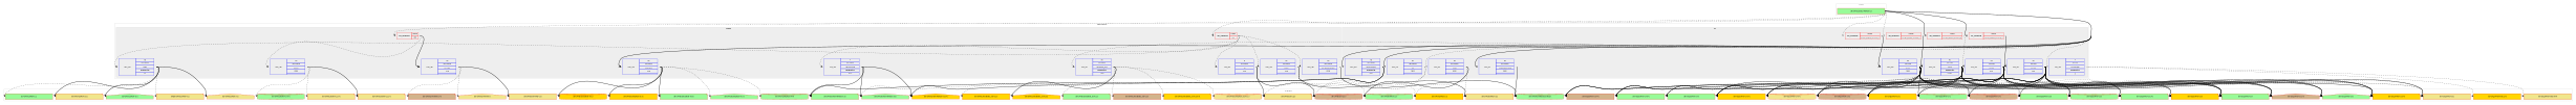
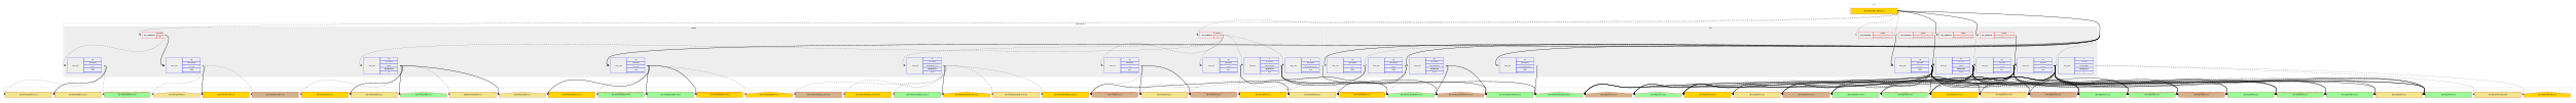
  digraph {
    compound=true
    concentrate=true
    fontname="Comic Neue"
    fontsize=10
    newrank=true
    rankdir=TB
    ranksep=1.5
    node [color=red fontname="Comic Neue" fontsize=10 shape=none style=filled]
    edge [arrowhead=vee fontname="Comic Neue" headport=w style=dashed tailport=e weight=100]
-   n1 [fillcolor=palegreen label="dev-python/jaraco-itertools-2.3" shape=box width=4]
+   n1 [fillcolor=gold label="dev-python/jaraco-itertools-2.3" shape=box width=4]
    n2 [color=blue label=<<TABLE BORDER="0" CELLBORDER="1" CELLSPACING="0" CELLPADDING="4" WIDTH="220"><TR><TD ROWSPAN="6" CELLPADDING="30">pack_dep</TD></TR><TR><TD WIDTH="110">no</TD></TR><TR><TD>dev-python</TD></TR><TR><TD>sphinx</TD></TR><TR><TD>none</TD></TR><TR><TD></TD></TR></TABLE>> style=""]
    n3 [color=blue label=<<TABLE BORDER="0" CELLBORDER="1" CELLSPACING="0" CELLPADDING="4" WIDTH="220"><TR><TD ROWSPAN="6" CELLPADDING="30">pack_dep</TD></TR><TR><TD WIDTH="110">no</TD></TR><TR><TD>dev-python</TD></TR><TR><TD>rst-linker</TD></TR><TR><TD>none</TD></TR><TR><TD></TD></TR></TABLE>> style=""]
    n4 [label=<<TABLE BORDER="0" CELLBORDER="1" CELLSPACING="0" CELLPADDING="4"><TR><TD ROWSPAN="3" CELLPADDING="10">use_conditional</TD></TR><TR><TD>positive</TD></TR><TR><TD>doc</TD></TR></TABLE>> style=""]
    n5 [color=blue label=<<TABLE BORDER="0" CELLBORDER="1" CELLSPACING="0" CELLPADDING="4" WIDTH="220"><TR><TD ROWSPAN="6" CELLPADDING="30">pack_dep</TD></TR><TR><TD WIDTH="110">no</TD></TR><TR><TD>dev-python</TD></TR><TR><TD>namespace-jaraco</TD></TR><TR><TD>none</TD></TR><TR><TD></TD></TR></TABLE>> style=""]
    n6 [color=blue label=<<TABLE BORDER="0" CELLBORDER="1" CELLSPACING="0" CELLPADDING="4" WIDTH="220"><TR><TD ROWSPAN="6" CELLPADDING="30">pack_dep</TD></TR><TR><TD WIDTH="110">no</TD></TR><TR><TD>dev-python</TD></TR><TR><TD>six</TD></TR><TR><TD>none</TD></TR><TR><TD></TD></TR></TABLE>> style=""]
    n7 [color=blue label=<<TABLE BORDER="0" CELLBORDER="1" CELLSPACING="0" CELLPADDING="4" WIDTH="220"><TR><TD ROWSPAN="6" CELLPADDING="30">pack_dep</TD></TR><TR><TD WIDTH="110">no</TD></TR><TR><TD>dev-python</TD></TR><TR><TD>inflect</TD></TR><TR><TD>none</TD></TR><TR><TD></TD></TR></TABLE>> style=""]
    n8 [color=blue label=<<TABLE BORDER="0" CELLBORDER="1" CELLSPACING="0" CELLPADDING="4" WIDTH="220"><TR><TD ROWSPAN="6" CELLPADDING="30">pack_dep</TD></TR><TR><TD WIDTH="110">no</TD></TR><TR><TD>dev-python</TD></TR><TR><TD>more-itertools</TD></TR><TR><TD>greaterequal</TD></TR><TR><TD>4.0.0</TD></TR></TABLE>> style=""]
    n9 [color=blue label=<<TABLE BORDER="0" CELLBORDER="1" CELLSPACING="0" CELLPADDING="4" WIDTH="220"><TR><TD ROWSPAN="6" CELLPADDING="30">pack_dep</TD></TR><TR><TD WIDTH="110">no</TD></TR><TR><TD>dev-python</TD></TR><TR><TD>pytest</TD></TR><TR><TD>greaterequal</TD></TR><TR><TD>2.8</TD></TR></TABLE>> style=""]
    n10 [label=<<TABLE BORDER="0" CELLBORDER="1" CELLSPACING="0" CELLPADDING="4"><TR><TD ROWSPAN="3" CELLPADDING="10">use_conditional</TD></TR><TR><TD>positive</TD></TR><TR><TD>test</TD></TR></TABLE>> style=""]
    n11 [color=blue label=<<TABLE BORDER="0" CELLBORDER="1" CELLSPACING="0" CELLPADDING="4" WIDTH="220"><TR><TD ROWSPAN="6" CELLPADDING="30">pack_dep</TD></TR><TR><TD WIDTH="110">no</TD></TR><TR><TD>dev-python</TD></TR><TR><TD>setuptools</TD></TR><TR><TD>none</TD></TR><TR><TD></TD></TR></TABLE>> style=""]
    n12 [color=blue label=<<TABLE BORDER="0" CELLBORDER="1" CELLSPACING="0" CELLPADDING="4" WIDTH="220"><TR><TD ROWSPAN="6" CELLPADDING="30">pack_dep</TD></TR><TR><TD WIDTH="110">no</TD></TR><TR><TD>dev-python</TD></TR><TR><TD>setuptools_scm</TD></TR><TR><TD>greaterequal</TD></TR><TR><TD>1.15.0</TD></TR></TABLE>> style=""]
    n13 [color=blue label=<<TABLE BORDER="0" CELLBORDER="1" CELLSPACING="0" CELLPADDING="4" WIDTH="220"><TR><TD ROWSPAN="6" CELLPADDING="30">pack_dep</TD></TR><TR><TD WIDTH="110">no</TD></TR><TR><TD>dev-lang</TD></TR><TR><TD>python</TD></TR><TR><TD>greaterequal</TD></TR><TR><TD>2.7.5-r2</TD></TR></TABLE>> style=""]
    n14 [label=<<TABLE BORDER="0" CELLBORDER="1" CELLSPACING="0" CELLPADDING="4"><TR><TD ROWSPAN="3" CELLPADDING="10">use_conditional</TD></TR><TR><TD>positive</TD></TR><TR><TD>python_targets_python2_7</TD></TR></TABLE>> style=""]
    n15 [color=blue label=<<TABLE BORDER="0" CELLBORDER="1" CELLSPACING="0" CELLPADDING="4" WIDTH="220"><TR><TD ROWSPAN="6" CELLPADDING="30">pack_dep</TD></TR><TR><TD WIDTH="110">no</TD></TR><TR><TD>dev-lang</TD></TR><TR><TD>python</TD></TR><TR><TD>none</TD></TR><TR><TD></TD></TR></TABLE>> style=""]
    n16 [label=<<TABLE BORDER="0" CELLBORDER="1" CELLSPACING="0" CELLPADDING="4"><TR><TD ROWSPAN="3" CELLPADDING="10">use_conditional</TD></TR><TR><TD>positive</TD></TR><TR><TD>python_targets_python3_4</TD></TR></TABLE>> style=""]
    n17 [color=blue label=<<TABLE BORDER="0" CELLBORDER="1" CELLSPACING="0" CELLPADDING="4" WIDTH="220"><TR><TD ROWSPAN="6" CELLPADDING="30">pack_dep</TD></TR><TR><TD WIDTH="110">no</TD></TR><TR><TD>dev-lang</TD></TR><TR><TD>python</TD></TR><TR><TD>none</TD></TR><TR><TD></TD></TR></TABLE>> style=""]
    n18 [label=<<TABLE BORDER="0" CELLBORDER="1" CELLSPACING="0" CELLPADDING="4"><TR><TD ROWSPAN="3" CELLPADDING="10">use_conditional</TD></TR><TR><TD>positive</TD></TR><TR><TD>python_targets_python3_5</TD></TR></TABLE>> style=""]
    n19 [color=blue label=<<TABLE BORDER="0" CELLBORDER="1" CELLSPACING="0" CELLPADDING="4" WIDTH="220"><TR><TD ROWSPAN="6" CELLPADDING="30">pack_dep</TD></TR><TR><TD WIDTH="110">no</TD></TR><TR><TD>dev-lang</TD></TR><TR><TD>python</TD></TR><TR><TD>none</TD></TR><TR><TD></TD></TR></TABLE>> style=""]
    n20 [label=<<TABLE BORDER="0" CELLBORDER="1" CELLSPACING="0" CELLPADDING="4"><TR><TD ROWSPAN="3" CELLPADDING="10">use_conditional</TD></TR><TR><TD>positive</TD></TR><TR><TD>python_targets_python3_6</TD></TR></TABLE>> style=""]
    n21 [color=blue label=<<TABLE BORDER="0" CELLBORDER="1" CELLSPACING="0" CELLPADDING="4" WIDTH="220"><TR><TD ROWSPAN="6" CELLPADDING="30">pack_dep</TD></TR><TR><TD WIDTH="110">no</TD></TR><TR><TD>dev-lang</TD></TR><TR><TD>python-exec</TD></TR><TR><TD>greaterequal</TD></TR><TR><TD>2</TD></TR></TABLE>> style=""]
    n22 [color=blue label=<<TABLE BORDER="0" CELLBORDER="1" CELLSPACING="0" CELLPADDING="4" WIDTH="220"><TR><TD ROWSPAN="6" CELLPADDING="30">pack_dep</TD></TR><TR><TD WIDTH="110">no</TD></TR><TR><TD>dev-python</TD></TR><TR><TD>inflect</TD></TR><TR><TD>none</TD></TR><TR><TD></TD></TR></TABLE>> style=""]
    n23 [color=blue label=<<TABLE BORDER="0" CELLBORDER="1" CELLSPACING="0" CELLPADDING="4" WIDTH="220"><TR><TD ROWSPAN="6" CELLPADDING="30">pack_dep</TD></TR><TR><TD WIDTH="110">no</TD></TR><TR><TD>dev-python</TD></TR><TR><TD>more-itertools</TD></TR><TR><TD>greaterequal</TD></TR><TR><TD>4.0.0</TD></TR></TABLE>> style=""]
    n24 [color=blue label=<<TABLE BORDER="0" CELLBORDER="1" CELLSPACING="0" CELLPADDING="4" WIDTH="220"><TR><TD ROWSPAN="6" CELLPADDING="30">pack_dep</TD></TR><TR><TD WIDTH="110">no</TD></TR><TR><TD>dev-python</TD></TR><TR><TD>namespace-jaraco</TD></TR><TR><TD>none</TD></TR><TR><TD></TD></TR></TABLE>> style=""]
    n25 [color=blue label=<<TABLE BORDER="0" CELLBORDER="1" CELLSPACING="0" CELLPADDING="4" WIDTH="220"><TR><TD ROWSPAN="6" CELLPADDING="30">pack_dep</TD></TR><TR><TD WIDTH="110">no</TD></TR><TR><TD>dev-python</TD></TR><TR><TD>six</TD></TR><TR><TD>none</TD></TR><TR><TD></TD></TR></TABLE>> style=""]
    n26 [fillcolor=khaki label="dev-python/sphinx-2.2.2-r1" shape=note width=4]
    n27 [fillcolor=khaki label="dev-python/sphinx-1.2.3-r1" shape=note width=4]
    n28 [fillcolor=palegreen label="dev-python/sphinx-1.7.5-r1" shape=cylinder width=4]
-   n29 [fillcolor=khaki label="dev-python/rst-linker-1.10" shape=box width=4]
+   n29 [fillcolor=gold label="dev-python/rst-linker-1.10" shape=box width=4]
    n30 [fillcolor=khaki label="dev-python/rst-linker-1.7" shape=house width=4]
    n31 [fillcolor=tan label="dev-python/rst-linker-1.9-r1" shape=note width=4]
-   n32 [fillcolor=palegreen label="dev-python/namespace-jaraco-1" shape=cylinder width=4]
+   n32 [fillcolor=palegreen label="dev-python/namespace-jaraco-1" shape=house width=4]
    n33 [fillcolor=tan label="dev-python/six-1.10.0" shape=cylinder width=4]
    n34 [fillcolor=khaki label="dev-python/six-1.11.0" shape=note width=4]
+   n35 [fillcolor=tan label="dev-python/six-1.12.0" shape=cylinder width=4]
    n36 [fillcolor=khaki label="dev-python/inflect-0.2.5" shape=note width=4]
    n37 [fillcolor=gold label="dev-python/inflect-1.0.1" shape=box width=4]
-   n38 [fillcolor=palegreen label="dev-python/inflect-2.1.0" shape=cylinder width=4]
-   n39 [fillcolor=gold label="dev-python/more-itertools-4.2.0-r1" shape=house width=4]
+   n38 [fillcolor=gold label="dev-python/inflect-2.1.0" shape=cylinder width=4]
+   n39 [fillcolor=tan label="dev-python/more-itertools-4.2.0-r1" shape=house width=4]
    n40 [fillcolor=palegreen label="dev-python/more-itertools-5.0.0" shape=house width=4]
    n41 [fillcolor=palegreen label="dev-python/more-itertools-6.0.0" shape=note width=4]
    n42 [fillcolor=khaki label="dev-python/pytest-3.10.1" shape=note width=4]
-   n43 [fillcolor=palegreen label="dev-python/pytest-3.2.2" shape=box width=4]
+   n43 [fillcolor=gold label="dev-python/pytest-3.2.2" shape=box width=4]
    n44 [fillcolor=khaki label="dev-python/pytest-3.4.2" shape=house width=4]
    n45 [fillcolor=khaki label="targets-python/pytest-4.2.1" shape=note width=4]
    n46 [fillcolor=palegreen label="dev-python/pytest-4.3.0" shape=house width=4]
    n47 [fillcolor=gold label="dev-python/setuptools-36.7.2" shape=box width=4]
    n48 [fillcolor=gold label="dev-python/setuptools-40.6.3" shape=cylinder width=4]
-   n49 [fillcolor=palegreen label="dev-python/setuptools-40.7.3" shape=house width=4]
+   n49 [fillcolor=gold label="dev-python/setuptools-40.7.3" shape=house width=4]
    n50 [fillcolor=palegreen label="dev-python/setuptools-70.8.0" shape=note width=4]
    n51 [fillcolor=palegreen label="dev-python/setuptools-9999" shape=cylinder width=4]
    n52 [fillcolor=gold label="dev-python/setuptools_scm-1.15.6-r1" shape=note width=4]
    n53 [fillcolor=tan label="dev-python/setuptools_scm-1.15.7" shape=box width=4]
    n54 [fillcolor=gold label="dev-python/setuptools_scm-1.16.1" shape=house width=4]
    n55 [fillcolor=palegreen label="dev-python/setuptools_scm-2.1.0" shape=note width=4]
-   n56 [fillcolor=khaki label="dev-python/setuptools_scm-3.1.0" shape=cylinder width=4]
+   n56 [fillcolor=khaki label="dev-python/setuptools_scm-3.1.0" shape=box width=4]
    n57 [fillcolor=gold label="dev-python/setuptools_scm-3.2.0" shape=box width=4]
-   n58 [fillcolor=gold label="dev-lang/python-2.7.15" shape=note width=4]
+   n58 [fillcolor=palegreen label="dev-lang/python-2.7.15" shape=note width=4]
    n59 [fillcolor=tan label="dev-lang/python-2.7.16" shape=cylinder width=4]
    n60 [fillcolor=khaki label="dev-lang/python-3.4.5-r1" shape=cylinder width=4]
    n61 [fillcolor=gold label="dev-lang/python-3.4.6-r1" shape=box width=4]
-   n62 [fillcolor=palegreen label="dev-lang/python-3.4.8" shape=note width=4]
+   n62 [fillcolor=palegreen label="dev-lang/python-3.4.8" shape=cylinder width=4]
    n63 [fillcolor=palegreen label="dev-lang/python-3.4.8-r1" shape=box width=4]
    n64 [fillcolor=tan label="dev-lang/python-3.5.4-r1" shape=box width=4]
    n65 [fillcolor=khaki label="dev-lang/python-3.5.5" shape=box width=4]
    n66 [fillcolor=gold label="dev-lang/python-3.5.5-r1" shape=note width=4]
    n67 [fillcolor=palegreen label="dev-lang/python-3.5.6" shape=house width=4]
    n68 [fillcolor=tan label="dev-lang/python-3.6.3-r1" shape=house width=4]
    n69 [fillcolor=palegreen label="dev-lang/python-3.6.4" shape=note width=4]
-   n70 [fillcolor=gold label="dev-lang/python-3.6.5" shape=note width=4]
+   n70 [fillcolor=khaki label="dev-lang/python-3.6.5" shape=note width=4]
    n71 [fillcolor=palegreen label="dev-lang/python-3.6.5-r1" shape=note width=4]
    n72 [fillcolor=palegreen label="dev-lang/python-3.6.6" shape=cylinder width=4]
    n73 [fillcolor=palegreen label="dev-lang/python-3.6.8" shape=note width=4]
    n74 [fillcolor=tan label="dev-lang/python-3.7.0" shape=cylinder width=4]
    n75 [fillcolor=palegreen label="dev-lang/python-3.7.2" shape=cylinder width=4]
-   n76 [fillcolor=gold label="dev-lang/python-exec-2.4.6" shape=box width=4]
+   n76 [fillcolor=gold label="dev-lang/python-exec-2.4.6" shape=house width=4]
    n77 [fillcolor=khaki label="dev-lang/python-exec-9999" shape=box width=4]
    subgraph cluster_1 {
      color=gray
      label=<<i>dependencies</i>>
      subgraph cluster_2 {
        color=gray
        fillcolor="#eeeeee"
        label=<<i>compile</i>>
        style=filled
        subgraph sub_3 {
          color=gray
          fillcolor="#eeeeee"
          label=<<i>compile</i>>
          style=filled
          n4
          subgraph sub_4 {
            color=gray
            fillcolor="#eeeeee"
            label=<<i>compile</i>>
            style=filled
            n2
          }
          subgraph sub_5 {
            color=gray
            fillcolor="#eeeeee"
            label=<<i>compile</i>>
            style=filled
            n3
          }
        }
        subgraph sub_6 {
          color=gray
          fillcolor="#eeeeee"
          label=<<i>compile</i>>
          style=filled
          n10
          subgraph sub_7 {
            color=gray
            fillcolor="#eeeeee"
            label=<<i>compile</i>>
            style=filled
            n5
          }
          subgraph sub_8 {
            color=gray
            fillcolor="#eeeeee"
            label=<<i>compile</i>>
            style=filled
            n6
          }
          subgraph sub_9 {
            color=gray
            fillcolor="#eeeeee"
            label=<<i>compile</i>>
            style=filled
            n7
          }
          subgraph sub_10 {
            color=gray
            fillcolor="#eeeeee"
            label=<<i>compile</i>>
            style=filled
            n8
          }
          subgraph sub_11 {
            color=gray
            fillcolor="#eeeeee"
            label=<<i>compile</i>>
            style=filled
            n9
          }
        }
        subgraph sub_12 {
          color=gray
          fillcolor="#eeeeee"
          label=<<i>compile</i>>
          style=filled
          n11
        }
        subgraph sub_13 {
          color=gray
          fillcolor="#eeeeee"
          label=<<i>compile</i>>
          style=filled
          n12
        }
      }
      subgraph cluster_14 {
        color=gray
        fillcolor="#eeeeee"
        label=<<i>compile and run</i>>
        style=filled
      }
      subgraph cluster_15 {
        color=gray
        fillcolor="#eeeeee"
        label=<<i>run</i>>
        style=filled
        subgraph sub_16 {
          color=gray
          fillcolor="#eeeeee"
          label=<<i>run</i>>
          style=filled
          n14
          subgraph sub_17 {
            color=gray
            fillcolor="#eeeeee"
            label=<<i>run</i>>
            style=filled
            n13
          }
        }
        subgraph sub_18 {
          color=gray
          fillcolor="#eeeeee"
          label=<<i>run</i>>
          style=filled
          n16
          subgraph sub_19 {
            color=gray
            fillcolor="#eeeeee"
            label=<<i>run</i>>
            style=filled
            n15
          }
        }
        subgraph sub_20 {
          color=gray
          fillcolor="#eeeeee"
          label=<<i>run</i>>
          style=filled
          n18
          subgraph sub_21 {
            color=gray
            fillcolor="#eeeeee"
            label=<<i>run</i>>
            style=filled
            n17
          }
        }
        subgraph sub_22 {
          color=gray
          fillcolor="#eeeeee"
          label=<<i>run</i>>
          style=filled
          n20
          subgraph sub_23 {
            color=gray
            fillcolor="#eeeeee"
            label=<<i>run</i>>
            style=filled
            n19
          }
        }
        subgraph sub_24 {
          color=gray
          fillcolor="#eeeeee"
          label=<<i>run</i>>
          style=filled
          n21
        }
        subgraph sub_25 {
          color=gray
          fillcolor="#eeeeee"
          label=<<i>run</i>>
          style=filled
          n22
        }
        subgraph sub_26 {
          color=gray
          fillcolor="#eeeeee"
          label=<<i>run</i>>
          style=filled
          n23
        }
        subgraph sub_27 {
          color=gray
          fillcolor="#eeeeee"
          label=<<i>run</i>>
          style=filled
          n24
        }
        subgraph sub_28 {
          color=gray
          fillcolor="#eeeeee"
          label=<<i>run</i>>
          style=filled
          n25
        }
      }
    }
    subgraph cluster_29 {
      color=gray
      label=<<i>ebuild</i>>
      rank=same
      n1
    }
    subgraph cluster_30 {
      color=gray
      label=<<i>candidates</i>>
      rank=same
      subgraph sub_31 {
        color=black
        label=<<i>candidates</i>>
        nodesep=1
        rank=same
        n26
        n27
        n28
      }
      subgraph sub_32 {
        color=black
        label=<<i>candidates</i>>
        nodesep=1
        rank=same
        n29
        n30
        n31
      }
      subgraph sub_33 {
        color=black
        label=<<i>candidates</i>>
        nodesep=1
        rank=same
        n32
      }
      subgraph sub_34 {
        color=black
        label=<<i>candidates</i>>
        nodesep=1
        rank=same
        n33
        n34
+       n35
      }
      subgraph sub_35 {
        color=black
        label=<<i>candidates</i>>
        nodesep=1
        rank=same
        n36
        n37
        n38
      }
      subgraph sub_36 {
        color=black
        label=<<i>candidates</i>>
        nodesep=1
        rank=same
        n39
        n40
        n41
      }
      subgraph sub_37 {
        color=black
        label=<<i>candidates</i>>
        nodesep=1
        rank=same
        n42
        n43
        n44
        n45
        n46
      }
      subgraph sub_38 {
        color=black
        label=<<i>candidates</i>>
        nodesep=1
        rank=same
        n47
        n48
        n49
        n50
        n51
      }
      subgraph sub_39 {
        color=black
        label=<<i>candidates</i>>
        nodesep=1
        rank=same
        n52
        n53
        n54
        n55
        n56
        n57
      }
      subgraph sub_40 {
        color=black
        label=<<i>candidates</i>>
        nodesep=1
        rank=same
        n58
        n59
        n60
        n61
        n62
        n63
        n64
        n65
        n66
        n67
        n68
        n69
        n70
        n71
        n72
        n73
        n74
        n75
      }
      subgraph sub_41 {
        color=black
        label=<<i>candidates</i>>
        nodesep=1
        rank=same
        n58
        n59
        n60
        n61
        n62
        n63
        n64
        n65
        n66
        n67
        n68
        n69
        n70
        n71
        n72
        n73
        n74
        n75
      }
      subgraph sub_42 {
        color=black
        label=<<i>candidates</i>>
        nodesep=1
        rank=same
        n58
        n59
        n60
        n61
        n62
        n63
        n64
        n65
        n66
        n67
        n68
        n69
        n70
        n71
        n72
        n73
        n74
        n75
      }
      subgraph sub_43 {
        color=black
        label=<<i>candidates</i>>
        nodesep=1
        rank=same
        n58
        n59
        n60
        n61
        n62
        n63
        n64
        n65
        n66
        n67
        n68
        n69
        n70
        n71
        n72
        n73
        n74
        n75
      }
      subgraph sub_44 {
        color=black
        label=<<i>candidates</i>>
        nodesep=1
        rank=same
        n76
        n77
      }
      subgraph sub_45 {
        color=black
        label=<<i>candidates</i>>
        nodesep=1
        rank=same
        n36
        n37
        n38
      }
      subgraph sub_46 {
        color=black
        label=<<i>candidates</i>>
        nodesep=1
        rank=same
        n39
        n40
        n41
      }
      subgraph sub_47 {
        color=black
        label=<<i>candidates</i>>
        nodesep=1
        rank=same
        n32
      }
      subgraph sub_48 {
        color=black
        label=<<i>candidates</i>>
        nodesep=1
        rank=same
        n33
        n34
+       n35
      }
    }
    n1 -> n4 [weight=20]
    n1 -> n10 [weight=20]
    n1 -> n11 [style=bold weight=20]
    n1 -> n12 [weight=20]
    n1 -> n14 [arrowhead=odot weight=20]
    n1 -> n16 [arrowhead=odot weight=20]
    n1 -> n18 [arrowhead=odot style=bold weight=20]
    n1 -> n20 [arrowhead=odot style=bold weight=20]
    n1 -> n21 [arrowhead=odot weight=20]
    n1 -> n22 [arrowhead=odot weight=20]
    n1 -> n23 [arrowhead=odot style=bold weight=20]
    n1 -> n24 [arrowhead=odot style=bold weight=20]
    n1 -> n25 [arrowhead=odot style=bold weight=20]
    n2 -> n26 [style=bold]
    n2 -> n27
    n2 -> n28
    n3 -> n29 [style=bold]
    n3 -> n30
    n3 -> n31
    n4 -> n2 [weight=20]
    n4 -> n3 [style=bold weight=20]
    n5 -> n32 [style=bold]
    n6 -> n33 [style=bold]
    n6 -> n34 [style=bold]
+   n6 -> n35
    n7 -> n36 [style=bold]
    n7 -> n37
    n7 -> n38
    n8 -> n39 [style=bold]
    n8 -> n40 [style=bold]
    n8 -> n41 [style=bold]
    n9 -> n42 [style=bold]
    n9 -> n43
    n9 -> n44 [style=bold]
    n9 -> n45
    n9 -> n46 [style=bold]
    n10 -> n5 [weight=20]
    n10 -> n6 [weight=20]
    n10 -> n7 [weight=20]
    n10 -> n8 [weight=20]
    n10 -> n9 [weight=20]
    n11 -> n47 [style=bold]
    n11 -> n48 [style=bold]
    n11 -> n49
    n11 -> n50 [style=bold]
    n11 -> n51
    n12 -> n52
    n12 -> n53
    n12 -> n54 [style=bold]
    n12 -> n55
    n12 -> n56
    n12 -> n57
    n13 -> n58 [style=bold]
    n13 -> n59
    n13 -> n60 [style=bold]
    n13 -> n61 [style=bold]
    n13 -> n62
    n13 -> n63
    n13 -> n64
    n13 -> n65
    n13 -> n66 [style=bold]
    n13 -> n67
    n13 -> n68 [style=bold]
    n13 -> n69 [style=bold]
    n13 -> n70
    n13 -> n71
    n13 -> n72 [style=bold]
    n13 -> n73
    n13 -> n74
    n13 -> n75
    n14 -> n13 [style=bold weight=20]
    n15 -> n58 [style=bold]
    n15 -> n59 [style=bold]
    n15 -> n60
    n15 -> n61 [style=bold]
    n15 -> n62
    n15 -> n63 [style=bold]
    n15 -> n64
    n15 -> n65
    n15 -> n66 [style=bold]
    n15 -> n67 [style=bold]
    n15 -> n68 [style=bold]
    n15 -> n69 [style=bold]
    n15 -> n70 [style=bold]
    n15 -> n71
    n15 -> n72
    n15 -> n73
    n15 -> n74 [style=bold]
    n15 -> n75 [style=bold]
    n16 -> n15 [style=bold weight=20]
    n17 -> n58 [style=bold]
    n17 -> n59 [style=bold]
    n17 -> n60
    n17 -> n61
    n17 -> n62
    n17 -> n63 [style=bold]
    n17 -> n64 [style=bold]
    n17 -> n65
    n17 -> n66
    n17 -> n67 [style=bold]
    n17 -> n68 [style=bold]
    n17 -> n69 [style=bold]
    n17 -> n70
    n17 -> n71 [style=bold]
    n17 -> n72 [style=bold]
    n17 -> n73 [style=bold]
    n17 -> n74
    n17 -> n75 [style=bold]
    n18 -> n17 [style=bold weight=20]
    n19 -> n58
    n19 -> n59
    n19 -> n60 [style=bold]
    n19 -> n61 [style=bold]
    n19 -> n62 [style=bold]
    n19 -> n63
    n19 -> n64 [style=bold]
    n19 -> n65 [style=bold]
    n19 -> n66 [style=bold]
    n19 -> n67
    n19 -> n68
    n19 -> n69 [style=bold]
    n19 -> n70
    n19 -> n71
    n19 -> n72
    n19 -> n73
    n19 -> n74 [style=bold]
    n19 -> n75
    n20 -> n19 [weight=20]
    n21 -> n76
    n21 -> n77
    n22 -> n36
    n22 -> n37
    n22 -> n38 [style=bold]
    n23 -> n39 [style=bold]
    n23 -> n40
    n23 -> n41 [style=bold]
    n24 -> n32 [style=bold]
    n25 -> n33
    n25 -> n34
+   n25 -> n35 [style=bold]
  }
